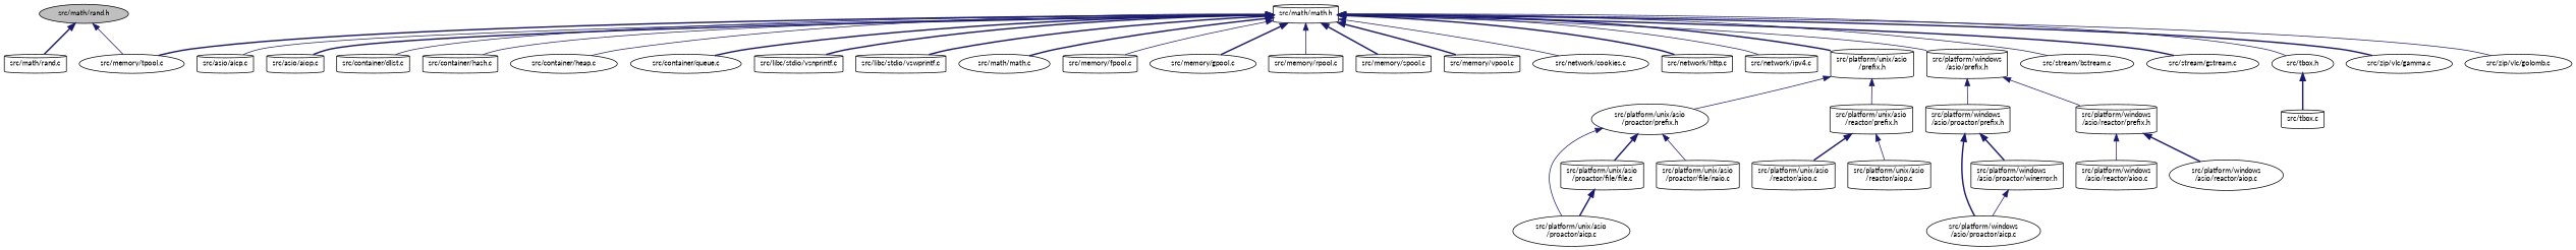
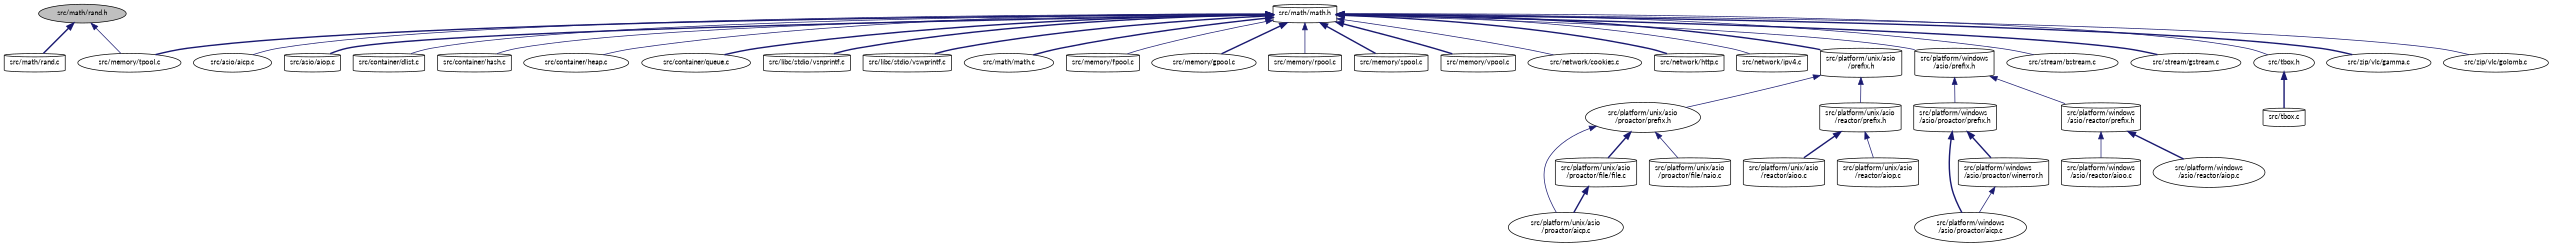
  digraph {
    fontname=Lato
    node [color=black fillcolor=white fontname=Lato fontsize=10 shape=cylinder style=filled]
    edge [color=midnightblue dir=back fontname=Lato fontsize=10 labelfontname=CourierNew labelfontsize=10 style=solid]
    n1 [fillcolor=grey75 fontcolor=black height=0.2 label="src/math/rand.h" shape=ellipse width=0.4]
    n2 [height=0.2 label="src/math/rand.c" width=0.4]
    n3 [height=0.2 label="src/memory/tpool.c" shape=ellipse width=0.4]
    n4 [height=0.2 label="src/math/math.h" width=0.4]
-   n5 [height=0.2 label="src/asio/aicp.c" width=0.4]
+   n5 [height=0.2 label="src/asio/aicp.c" shape=ellipse width=0.4]
    n6 [height=0.2 label="src/asio/aiop.c" width=0.4]
    n7 [height=0.2 label="src/container/dlist.c" width=0.4]
    n8 [height=0.2 label="src/container/hash.c" width=0.4]
    n9 [height=0.2 label="src/container/heap.c" shape=ellipse width=0.4]
    n10 [height=0.2 label="src/container/queue.c" shape=ellipse width=0.4]
    n11 [height=0.2 label="src/libc/stdio/vsnprintf.c" width=0.4]
    n12 [height=0.2 label="src/libc/stdio/vswprintf.c" width=0.4]
    n13 [height=0.2 label="src/math/math.c" shape=ellipse width=0.4]
    n14 [height=0.2 label="src/memory/fpool.c" width=0.4]
    n15 [height=0.2 label="src/memory/gpool.c" shape=ellipse width=0.4]
    n16 [height=0.2 label="src/memory/rpool.c" width=0.4]
    n17 [height=0.2 label="src/memory/spool.c" width=0.4]
    n18 [height=0.2 label="src/memory/vpool.c" width=0.4]
    n19 [height=0.2 label="src/network/cookies.c" shape=ellipse width=0.4]
    n20 [height=0.2 label="src/network/http.c" width=0.4]
    n21 [height=0.2 label="src/network/ipv4.c" width=0.4]
    n22 [height=0.2 label="src/platform/unix/asio\l/prefix.h" width=0.4]
    n23 [height=0.2 label="src/platform/windows\l/asio/prefix.h" width=0.4]
    n24 [height=0.2 label="src/stream/bstream.c" shape=ellipse width=0.4]
    n25 [height=0.2 label="src/stream/gstream.c" shape=ellipse width=0.4]
    n26 [height=0.2 label="src/tbox.h" shape=ellipse width=0.4]
    n27 [height=0.2 label="src/zip/vlc/gamma.c" shape=ellipse width=0.4]
    n28 [height=0.2 label="src/zip/vlc/golomb.c" shape=ellipse width=0.4]
    n29 [height=0.2 label="src/platform/unix/asio\l/proactor/prefix.h" shape=ellipse width=0.4]
    n30 [height=0.2 label="src/platform/unix/asio\l/reactor/prefix.h" width=0.4]
    n31 [height=0.2 label="src/platform/windows\l/asio/proactor/prefix.h" width=0.4]
    n32 [height=0.2 label="src/platform/windows\l/asio/reactor/prefix.h" width=0.4]
    n33 [height=0.2 label="src/tbox.c" width=0.4]
    n34 [height=0.2 label="src/platform/unix/asio\l/proactor/aicp.c" shape=ellipse width=0.4]
    n35 [height=0.2 label="src/platform/unix/asio\l/proactor/file/file.c" width=0.4]
    n36 [height=0.2 label="src/platform/unix/asio\l/proactor/file/naio.c" width=0.4]
    n37 [height=0.2 label="src/platform/unix/asio\l/reactor/aioo.c" width=0.4]
    n38 [height=0.2 label="src/platform/unix/asio\l/reactor/aiop.c" width=0.4]
    n39 [height=0.2 label="src/platform/windows\l/asio/proactor/aicp.c" shape=ellipse width=0.4]
    n40 [height=0.2 label="src/platform/windows\l/asio/proactor/winerror.h" width=0.4]
    n41 [height=0.2 label="src/platform/windows\l/asio/reactor/aioo.c" width=0.4]
    n42 [height=0.2 label="src/platform/windows\l/asio/reactor/aiop.c" shape=ellipse width=0.4]
    n1 -> n2 [style=bold]
    n1 -> n3
    n4 -> n3 [style=bold]
    n4 -> n5
    n4 -> n6 [style=bold]
    n4 -> n7
    n4 -> n8
    n4 -> n9
    n4 -> n10 [style=bold]
    n4 -> n11 [style=bold]
    n4 -> n12 [style=bold]
    n4 -> n13 [style=bold]
    n4 -> n14
    n4 -> n15 [style=bold]
    n4 -> n16
    n4 -> n17 [style=bold]
    n4 -> n18 [style=bold]
    n4 -> n19
    n4 -> n20 [style=bold]
    n4 -> n21
    n4 -> n22 [style=bold]
    n4 -> n23
    n4 -> n24
    n4 -> n25 [style=bold]
    n4 -> n26
    n4 -> n27 [style=bold]
    n4 -> n28
    n22 -> n29
    n22 -> n30
    n23 -> n31
    n23 -> n32
    n26 -> n33 [style=bold]
    n29 -> n34
    n29 -> n35 [style=bold]
    n29 -> n36
    n30 -> n37 [style=bold]
    n30 -> n38
    n31 -> n39 [style=bold]
    n31 -> n40 [style=bold]
    n32 -> n41
    n32 -> n42 [style=bold]
    n35 -> n34 [style=bold]
    n40 -> n39
  }
